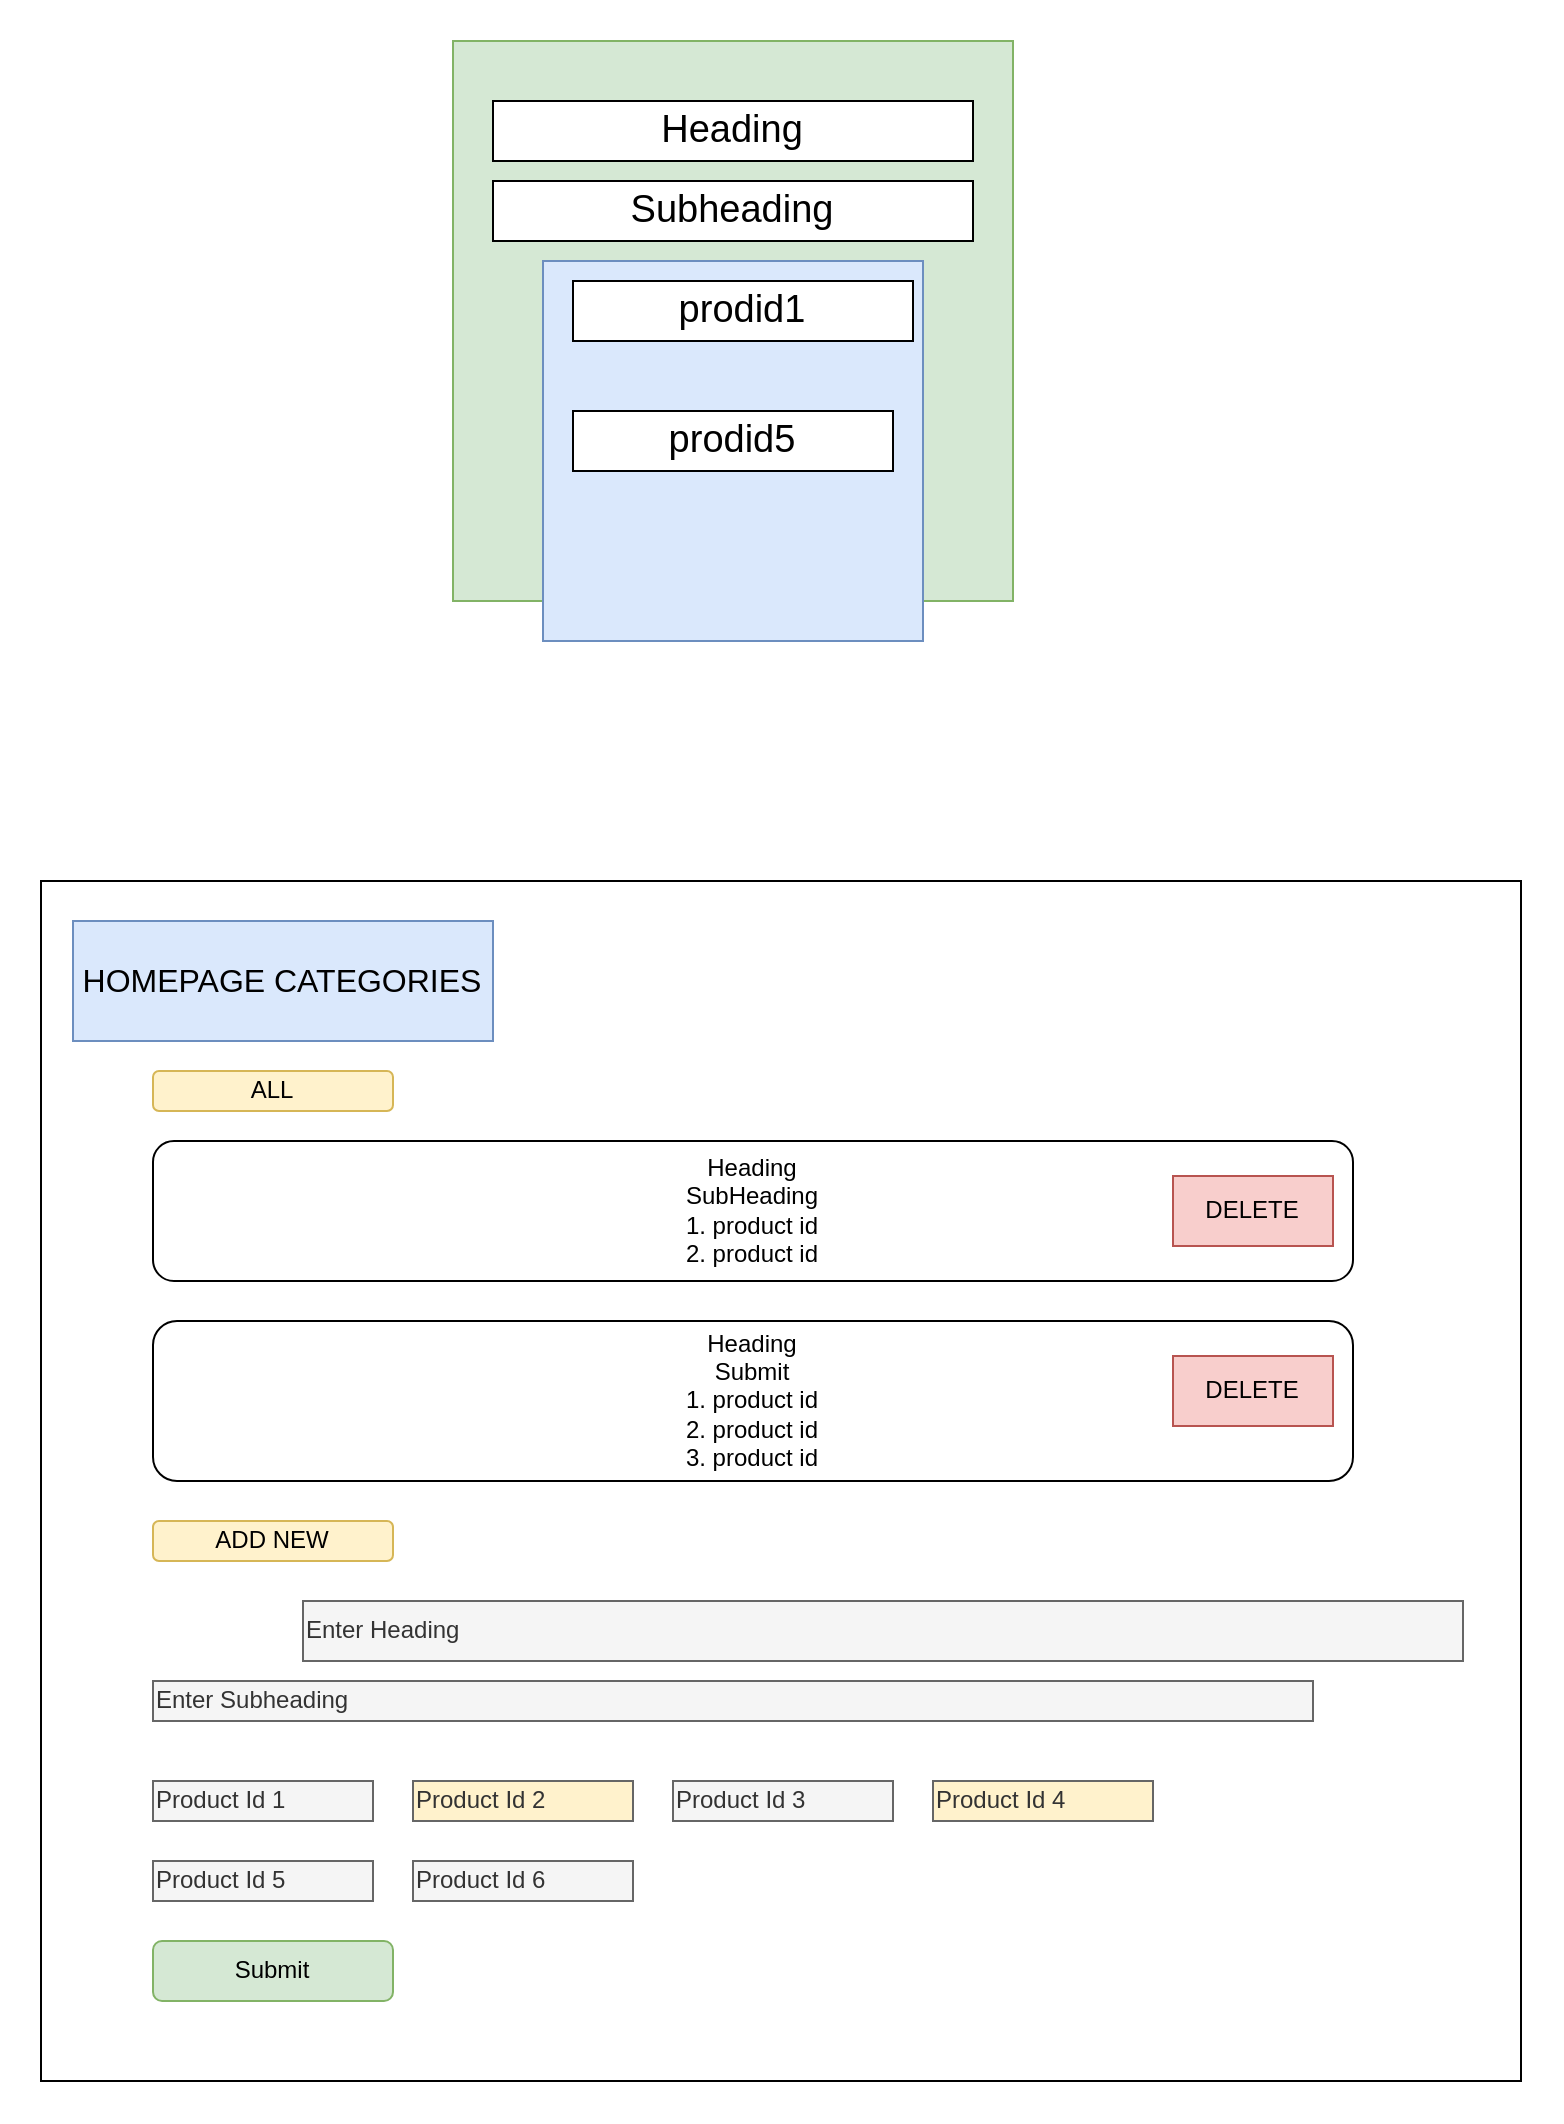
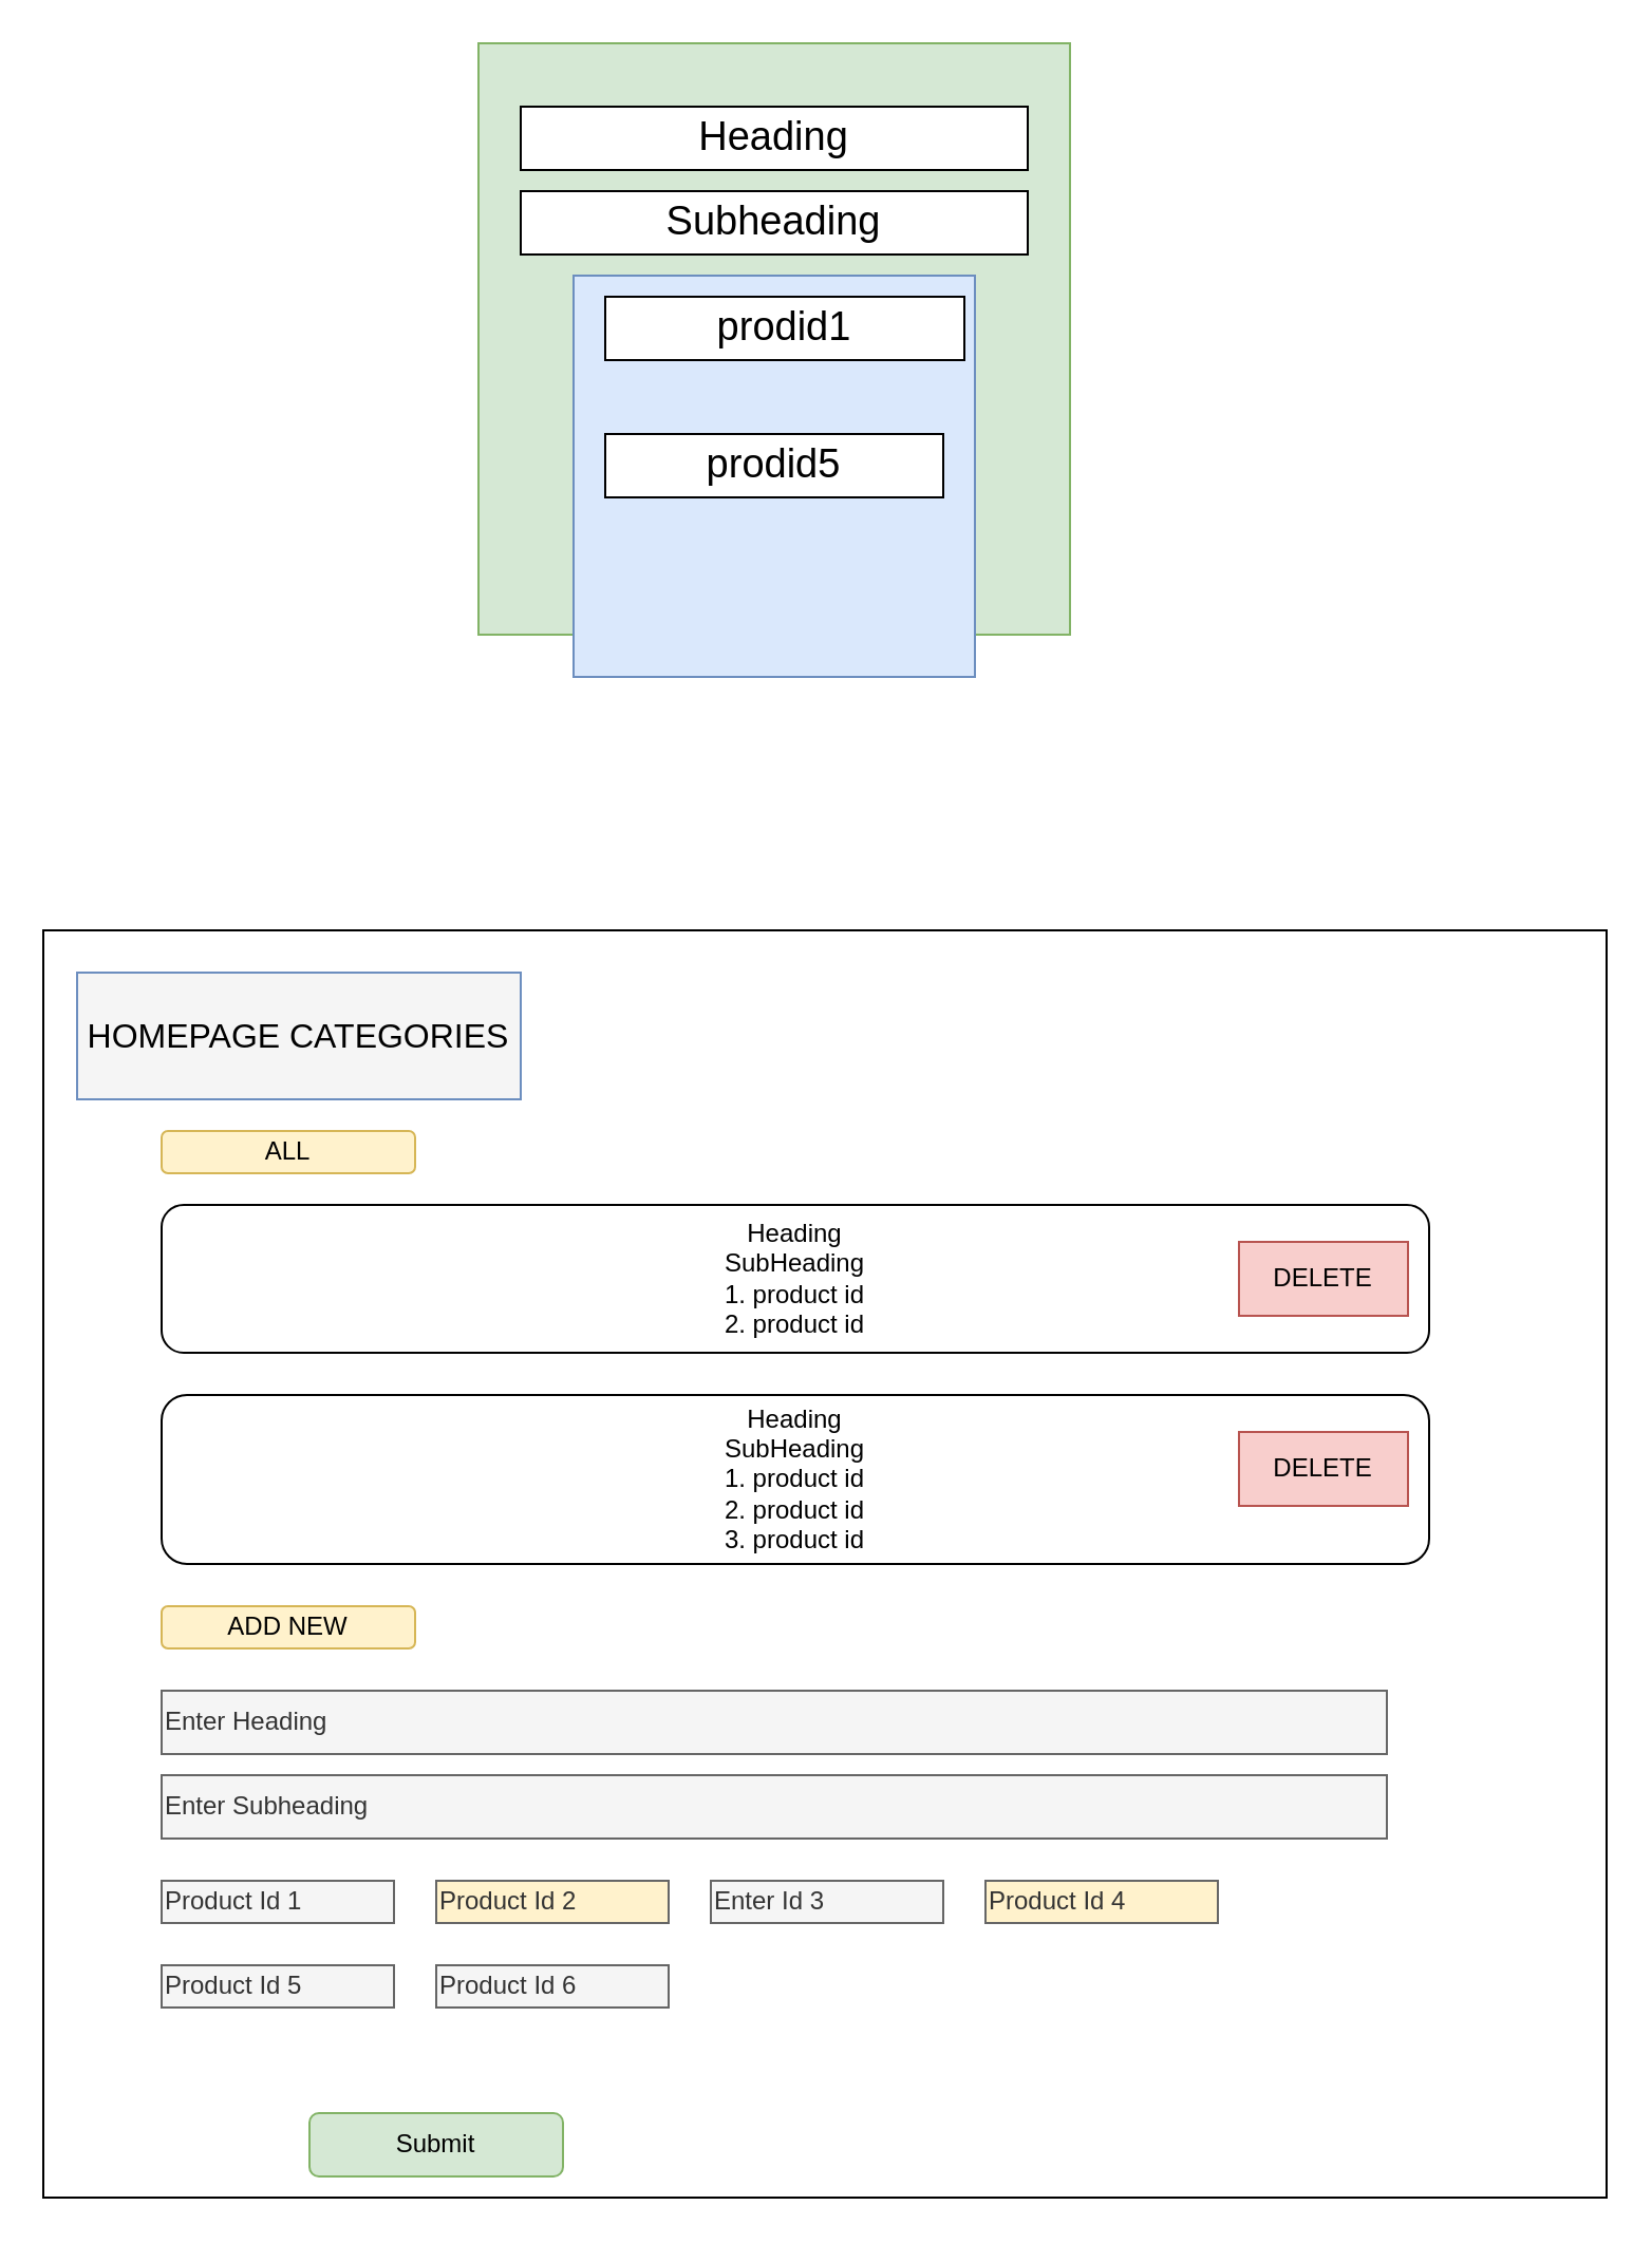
  <mxCell id="0" />
  <mxCell id="1" parent="0" />
  <mxCell id="2" value="" style="whiteSpace=wrap;html=1;aspect=fixed;fillColor=#d5e8d4;strokeColor=#82b366;" parent="1" vertex="1"><mxGeometry x="226" y="20" width="280" height="280" as="geometry" /></mxCell>
  <mxCell id="3" value="&lt;font style=&quot;font-size: 19px&quot;&gt;Heading&lt;/font&gt;" style="rounded=0;whiteSpace=wrap;html=1;" parent="1" vertex="1"><mxGeometry x="246" y="50" width="240" height="30" as="geometry" /></mxCell>
  <mxCell id="4" value="&lt;font style=&quot;font-size: 19px&quot;&gt;Subheading&lt;/font&gt;" style="rounded=0;whiteSpace=wrap;html=1;" parent="1" vertex="1"><mxGeometry x="246" y="90" width="240" height="30" as="geometry" /></mxCell>
  <mxCell id="5" value="" style="whiteSpace=wrap;html=1;aspect=fixed;fillColor=#dae8fc;strokeColor=#6c8ebf;" parent="1" vertex="1"><mxGeometry x="271" y="130" width="190" height="190" as="geometry" /></mxCell>
  <mxCell id="6" value="&lt;font style=&quot;font-size: 19px&quot;&gt;prodid1&lt;/font&gt;" style="rounded=0;whiteSpace=wrap;html=1;" parent="1" vertex="1"><mxGeometry x="286" y="140" width="170" height="30" as="geometry" /></mxCell>
  <mxCell id="7" value="&lt;font style=&quot;font-size: 19px&quot;&gt;prodid5&lt;/font&gt;" style="rounded=0;whiteSpace=wrap;html=1;" parent="1" vertex="1"><mxGeometry x="286" y="205" width="160" height="30" as="geometry" /></mxCell>
  <mxCell id="8" value="" style="rounded=0;whiteSpace=wrap;html=1;" parent="1" vertex="1"><mxGeometry x="20" y="440" width="740" height="600" as="geometry" /></mxCell>
- <mxCell id="9" value="&lt;font style=&quot;font-size: 16px&quot;&gt;HOMEPAGE CATEGORIES&lt;/font&gt;" style="rounded=0;whiteSpace=wrap;html=1;fillColor=#dae8fc;strokeColor=#6c8ebf;" parent="1" vertex="1"><mxGeometry x="36" y="460" width="210" height="60" as="geometry" /></mxCell>
- <mxCell id="10" value="Enter Heading" style="rounded=0;whiteSpace=wrap;html=1;align=left;fillColor=#f5f5f5;strokeColor=#666666;fontColor=#333333;" parent="1" vertex="1"><mxGeometry x="151" y="800" width="580" height="30" as="geometry" /></mxCell>
+ <mxCell id="9" value="&lt;font style=&quot;font-size: 16px&quot;&gt;HOMEPAGE CATEGORIES&lt;/font&gt;" style="rounded=0;whiteSpace=wrap;html=1;fillColor=#f5f5f5;strokeColor=#6c8ebf;" parent="1" vertex="1"><mxGeometry x="36" y="460" width="210" height="60" as="geometry" /></mxCell>
+ <mxCell id="10" value="Enter Heading" style="rounded=0;whiteSpace=wrap;html=1;align=left;fillColor=#f5f5f5;strokeColor=#666666;fontColor=#333333;" parent="1" vertex="1"><mxGeometry x="76" y="800" width="580" height="30" as="geometry" /></mxCell>
  <mxCell id="11" value="ADD NEW" style="rounded=1;whiteSpace=wrap;html=1;fillColor=#fff2cc;strokeColor=#d6b656;" parent="1" vertex="1"><mxGeometry x="76" y="760" width="120" height="20" as="geometry" /></mxCell>
- <mxCell id="12" value="Enter Subheading" style="rounded=0;whiteSpace=wrap;html=1;align=left;fillColor=#f5f5f5;strokeColor=#666666;fontColor=#333333;" parent="1" vertex="1"><mxGeometry x="76" y="840" width="580" height="20" as="geometry" /></mxCell>
+ <mxCell id="12" value="Enter Subheading" style="rounded=0;whiteSpace=wrap;html=1;align=left;fillColor=#f5f5f5;strokeColor=#666666;fontColor=#333333;" parent="1" vertex="1"><mxGeometry x="76" y="840" width="580" height="30" as="geometry" /></mxCell>
  <mxCell id="13" value="Product Id 1" style="rounded=0;whiteSpace=wrap;html=1;align=left;fillColor=#f5f5f5;strokeColor=#666666;fontColor=#333333;" parent="1" vertex="1"><mxGeometry x="76" y="890" width="110" height="20" as="geometry" /></mxCell>
  <mxCell id="14" value="Product Id 2" style="rounded=0;whiteSpace=wrap;html=1;align=left;fillColor=#fff2cc;strokeColor=#666666;fontColor=#333333;" parent="1" vertex="1"><mxGeometry x="206" y="890" width="110" height="20" as="geometry" /></mxCell>
- <mxCell id="15" value="Product Id 3" style="rounded=0;whiteSpace=wrap;html=1;align=left;fillColor=#f5f5f5;strokeColor=#666666;fontColor=#333333;" parent="1" vertex="1"><mxGeometry x="336" y="890" width="110" height="20" as="geometry" /></mxCell>
+ <mxCell id="15" value="Enter Id 3" style="rounded=0;whiteSpace=wrap;html=1;align=left;fillColor=#f5f5f5;strokeColor=#666666;fontColor=#333333;" parent="1" vertex="1"><mxGeometry x="336" y="890" width="110" height="20" as="geometry" /></mxCell>
  <mxCell id="16" value="Product Id 4" style="rounded=0;whiteSpace=wrap;html=1;align=left;fillColor=#fff2cc;strokeColor=#666666;fontColor=#333333;" parent="1" vertex="1"><mxGeometry x="466" y="890" width="110" height="20" as="geometry" /></mxCell>
  <mxCell id="17" value="Product Id 5" style="rounded=0;whiteSpace=wrap;html=1;align=left;fillColor=#f5f5f5;strokeColor=#666666;fontColor=#333333;" parent="1" vertex="1"><mxGeometry x="76" y="930" width="110" height="20" as="geometry" /></mxCell>
  <mxCell id="18" value="Product Id 6" style="rounded=0;whiteSpace=wrap;html=1;align=left;fillColor=#f5f5f5;strokeColor=#666666;fontColor=#333333;" parent="1" vertex="1"><mxGeometry x="206" y="930" width="110" height="20" as="geometry" /></mxCell>
- <mxCell id="19" value="Submit" style="rounded=1;whiteSpace=wrap;html=1;fillColor=#d5e8d4;strokeColor=#82b366;" parent="1" vertex="1"><mxGeometry x="76" y="970" width="120" height="30" as="geometry" /></mxCell>
+ <mxCell id="19" value="Submit" style="rounded=1;whiteSpace=wrap;html=1;fillColor=#d5e8d4;strokeColor=#82b366;" parent="1" vertex="1"><mxGeometry x="146" y="1000" width="120" height="30" as="geometry" /></mxCell>
  <mxCell id="20" value="ALL" style="rounded=1;whiteSpace=wrap;html=1;fillColor=#fff2cc;strokeColor=#d6b656;" parent="1" vertex="1"><mxGeometry x="76" y="535" width="120" height="20" as="geometry" /></mxCell>
  <mxCell id="21" value="Heading&lt;br&gt;SubHeading&lt;br&gt;1. product id&lt;br&gt;&lt;div style=&quot;text-align: left&quot;&gt;&lt;span&gt;2. product id&lt;/span&gt;&lt;/div&gt;" style="rounded=1;whiteSpace=wrap;html=1;" parent="1" vertex="1"><mxGeometry x="76" y="570" width="600" height="70" as="geometry" /></mxCell>
- <mxCell id="22" value="Heading&lt;br&gt;Submit&lt;br&gt;1. product id&lt;br&gt;&lt;div style=&quot;text-align: left&quot;&gt;&lt;span&gt;2. product id&lt;/span&gt;&lt;/div&gt;&lt;div style=&quot;text-align: left&quot;&gt;&lt;span&gt;3. product id&lt;/span&gt;&lt;/div&gt;" style="rounded=1;whiteSpace=wrap;html=1;" parent="1" vertex="1"><mxGeometry x="76" y="660" width="600" height="80" as="geometry" /></mxCell>
+ <mxCell id="22" value="Heading&lt;br&gt;SubHeading&lt;br&gt;1. product id&lt;br&gt;&lt;div style=&quot;text-align: left&quot;&gt;&lt;span&gt;2. product id&lt;/span&gt;&lt;/div&gt;&lt;div style=&quot;text-align: left&quot;&gt;&lt;span&gt;3. product id&lt;/span&gt;&lt;/div&gt;" style="rounded=1;whiteSpace=wrap;html=1;" parent="1" vertex="1"><mxGeometry x="76" y="660" width="600" height="80" as="geometry" /></mxCell>
  <mxCell id="23" value="DELETE" style="rounded=0;whiteSpace=wrap;html=1;fillColor=#f8cecc;strokeColor=#b85450;" parent="1" vertex="1"><mxGeometry x="586" y="587.5" width="80" height="35" as="geometry" /></mxCell>
  <mxCell id="24" value="DELETE" style="rounded=0;whiteSpace=wrap;html=1;fillColor=#f8cecc;strokeColor=#b85450;" parent="1" vertex="1"><mxGeometry x="586" y="677.5" width="80" height="35" as="geometry" /></mxCell>
